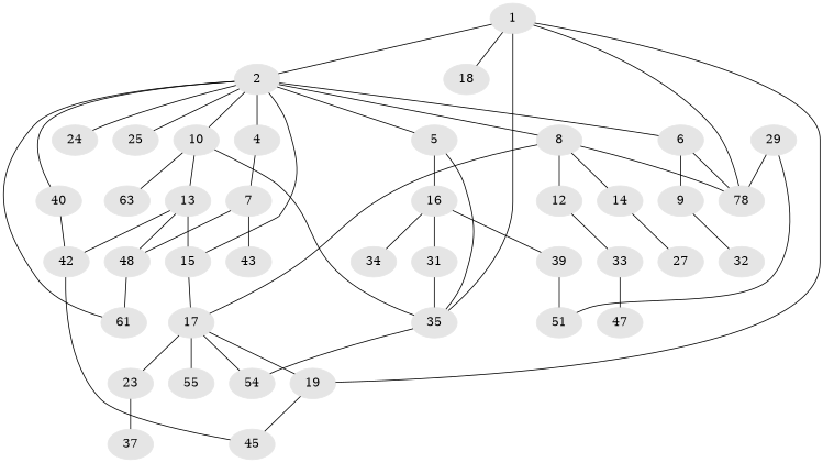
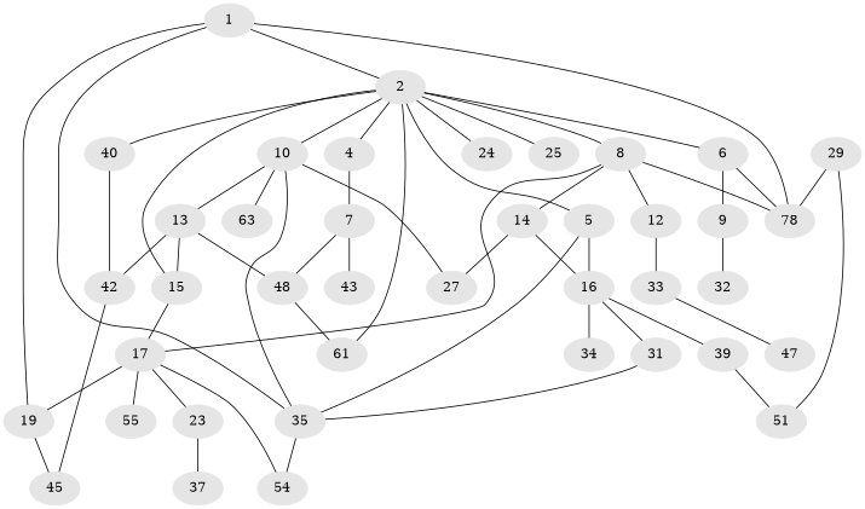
  graph {
    node [color=gray90 style=filled]
    1 [super="+56"]
    2 [super="+3"]
-   18
    19 [super="+28"]
    35 [super="+62"]
    n6 [label=78 super="+58"]
    4 [super="+20"]
    5 [super="+22"]
    6
    8 [super="+44"]
    10 [super="+11"]
    15 [super="+26"]
    24
    25
    40
    61
    45
    54
    7
    16 [super="+21"]
    9 [super="+60"]
    12 [super="+41"]
    14 [super="+59"]
    17 [super="+30"]
    13
    27
    63
    42 [super="+46"]
    43 [super="+52"]
    48 [super="+50"]
    31 [super="+49"]
    34
    39 [super="+53"]
    32
    33 [super="+36"]
    23
    55
    47
    51 [super="+57"]
    37
    29
    1 -- 2
-   1 -- 18
    1 -- 19
    1 -- 35
    1 -- n6
    2 -- 4
    2 -- 5
    2 -- 6
    2 -- 8
    2 -- 10
    2 -- 15
    2 -- 24
    2 -- 25
    2 -- 40
    2 -- 61
    19 -- 45
    35 -- 54
    4 -- 7
    5 -- 35
    5 -- 16
    6 -- n6
    6 -- 9
    8 -- n6
    8 -- 12
    8 -- 14
    8 -- 17
    10 -- 35
    10 -- 13
+   10 -- 27
    10 -- 63
    15 -- 17 [weight=2]
    40 -- 42
    7 -- 43
    7 -- 48
    16 -- 31
    16 -- 34
    16 -- 39
    9 -- 32
    12 -- 33
+   14 -- 16
    14 -- 27
    17 -- 19
    17 -- 54
    17 -- 23
    17 -- 55
    13 -- 15
    13 -- 42
    13 -- 48
    42 -- 45
    48 -- 61
    31 -- 35
    39 -- 51
    33 -- 47
    23 -- 37
    29 -- n6
    29 -- 51
  }
